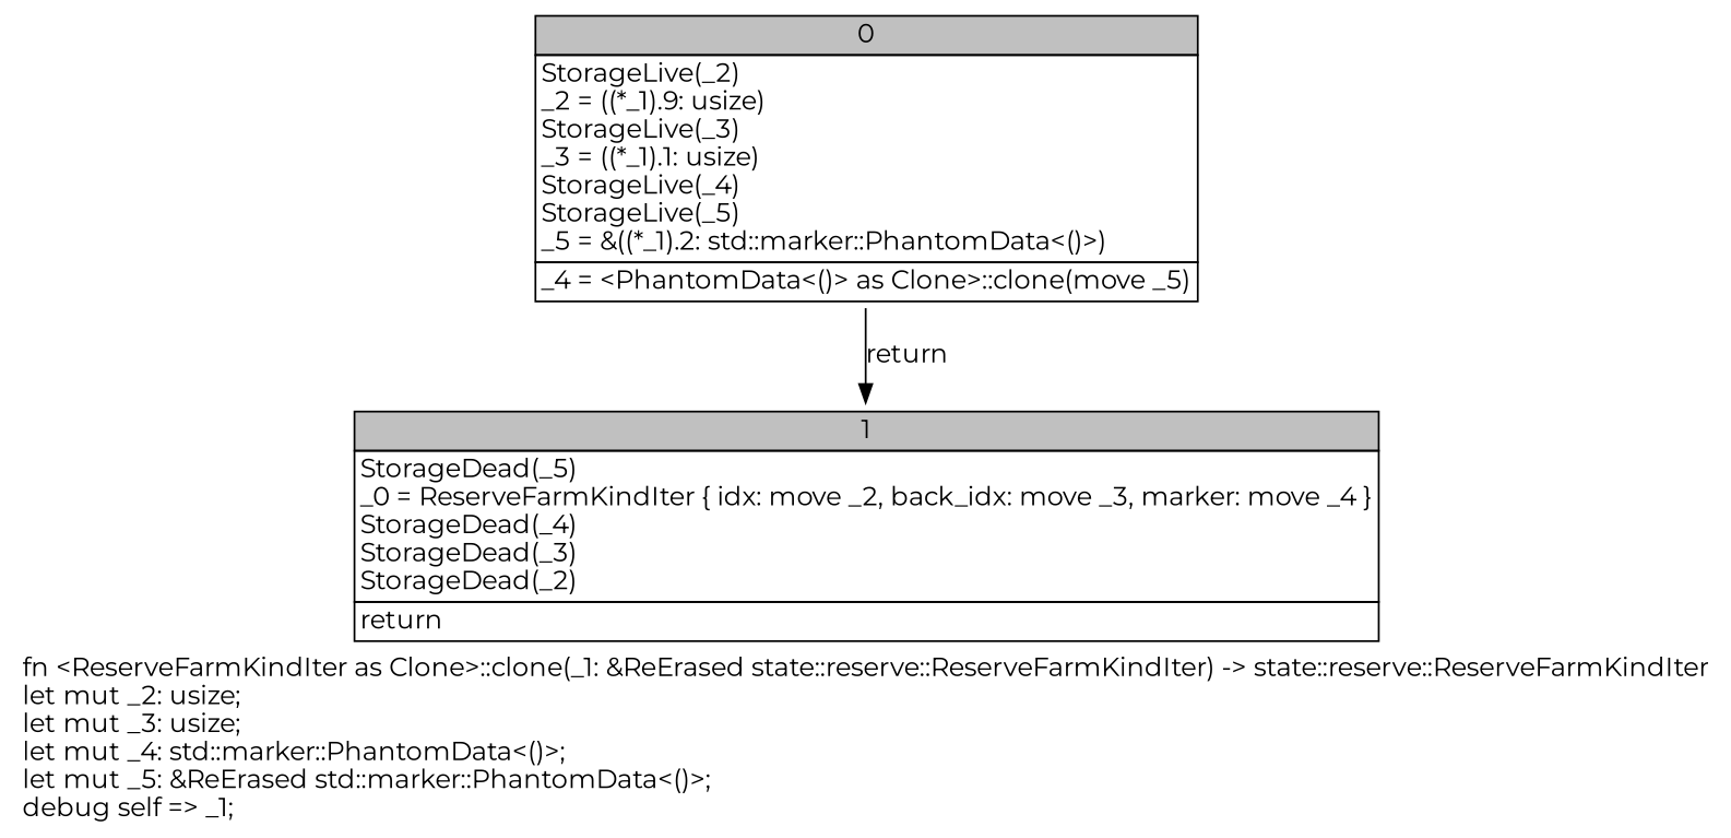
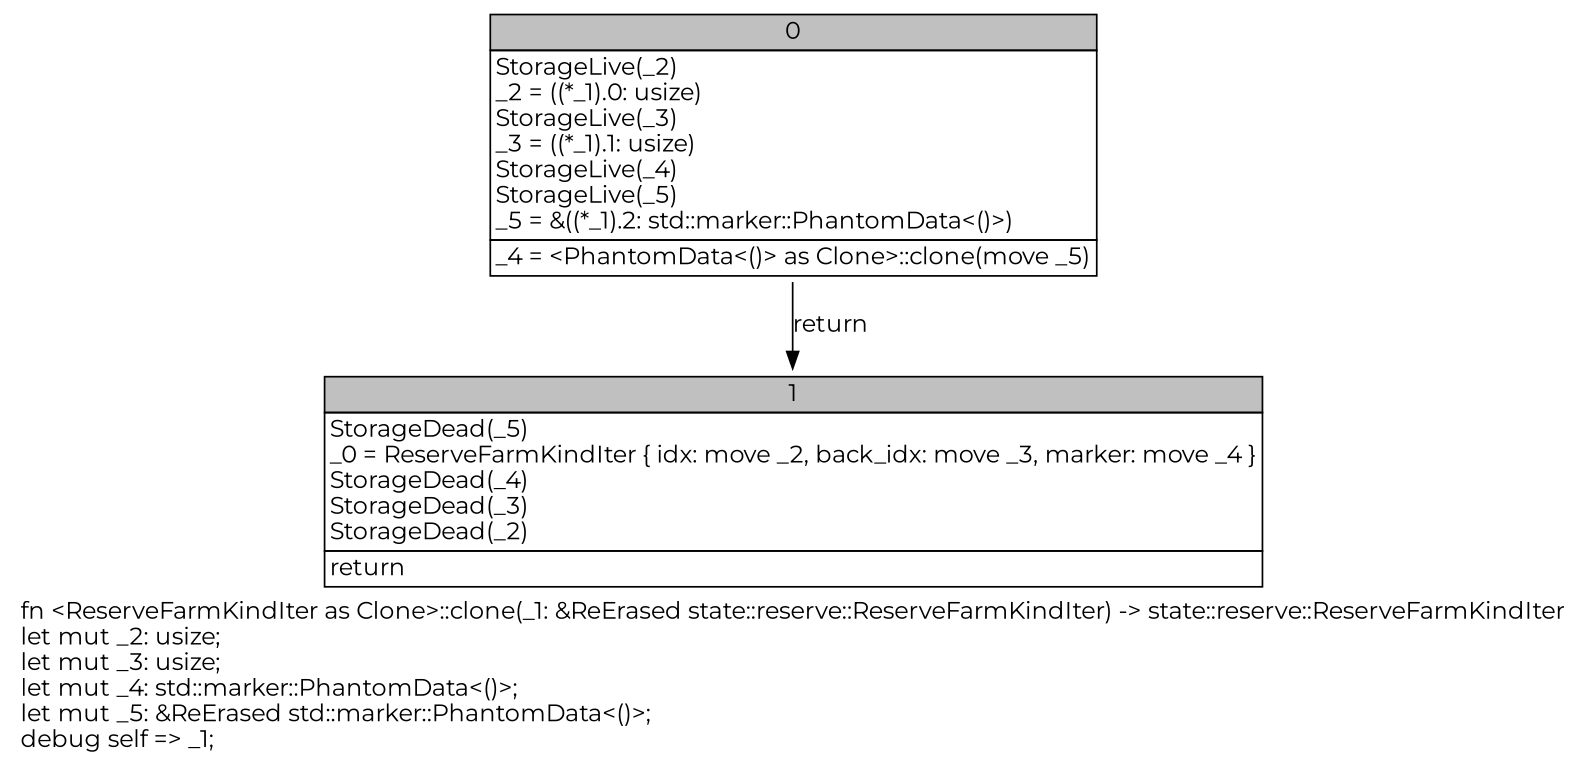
  digraph {
    fontname=Montserrat
    label=<fn &lt;ReserveFarmKindIter as Clone&gt;::clone(_1: &amp;ReErased state::reserve::ReserveFarmKindIter) -&gt; state::reserve::ReserveFarmKindIter<br align="left"/>let mut _2: usize;<br align="left"/>let mut _3: usize;<br align="left"/>let mut _4: std::marker::PhantomData&lt;()&gt;;<br align="left"/>let mut _5: &amp;ReErased std::marker::PhantomData&lt;()&gt;;<br align="left"/>debug self =&gt; _1;<br align="left"/>>
    node [fontname=Montserrat shape=none]
-   n1 [label=<<table border="0" cellborder="1" cellspacing="0"><tr><td bgcolor="gray" align="center" colspan="1">0</td></tr><tr><td align="left" balign="left">StorageLive(_2)<br/>_2 = ((*_1).9: usize)<br/>StorageLive(_3)<br/>_3 = ((*_1).1: usize)<br/>StorageLive(_4)<br/>StorageLive(_5)<br/>_5 = &amp;((*_1).2: std::marker::PhantomData&lt;()&gt;)<br/></td></tr><tr><td align="left">_4 = &lt;PhantomData&lt;()&gt; as Clone&gt;::clone(move _5)</td></tr></table>>]
+   n1 [label=<<table border="0" cellborder="1" cellspacing="0"><tr><td bgcolor="gray" align="center" colspan="1">0</td></tr><tr><td align="left" balign="left">StorageLive(_2)<br/>_2 = ((*_1).0: usize)<br/>StorageLive(_3)<br/>_3 = ((*_1).1: usize)<br/>StorageLive(_4)<br/>StorageLive(_5)<br/>_5 = &amp;((*_1).2: std::marker::PhantomData&lt;()&gt;)<br/></td></tr><tr><td align="left">_4 = &lt;PhantomData&lt;()&gt; as Clone&gt;::clone(move _5)</td></tr></table>>]
    n2 [label=<<table border="0" cellborder="1" cellspacing="0"><tr><td bgcolor="gray" align="center" colspan="1">1</td></tr><tr><td align="left" balign="left">StorageDead(_5)<br/>_0 = ReserveFarmKindIter { idx: move _2, back_idx: move _3, marker: move _4 }<br/>StorageDead(_4)<br/>StorageDead(_3)<br/>StorageDead(_2)<br/></td></tr><tr><td align="left">return</td></tr></table>>]
    n1 -> n2 [fontname=Montserrat label=return]
  }
